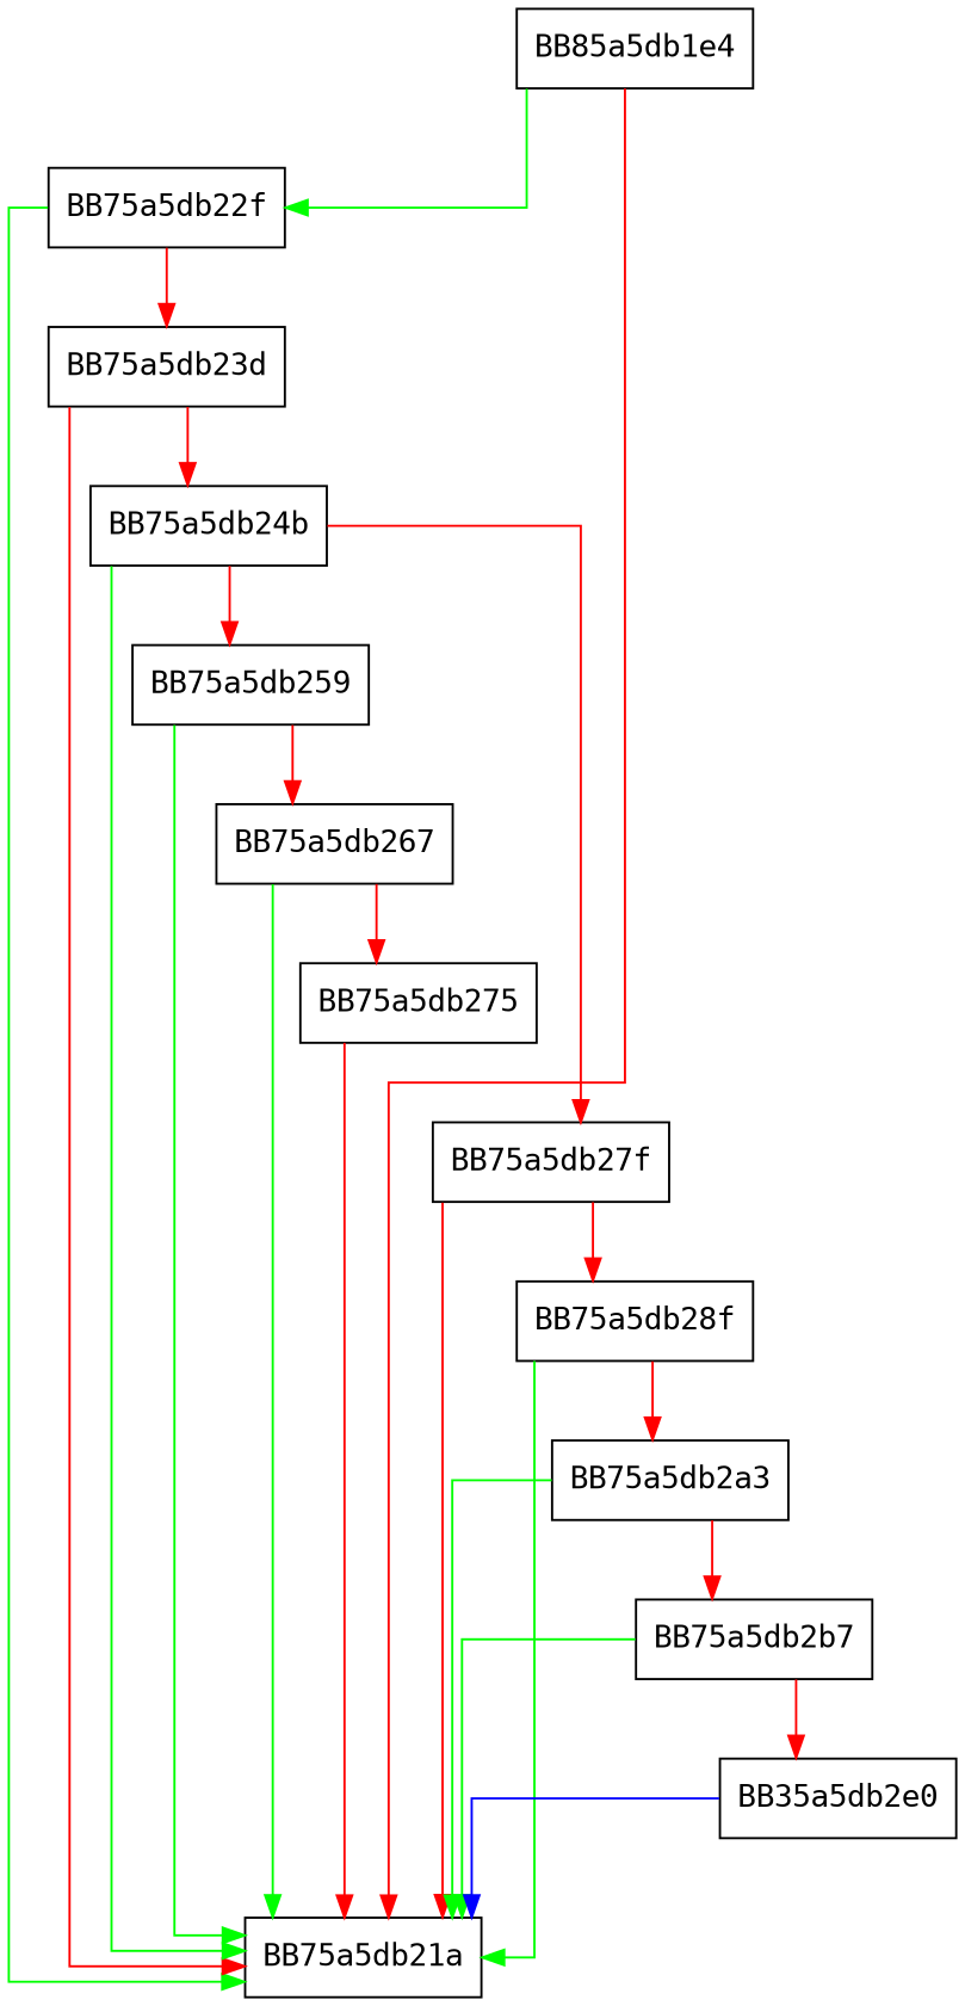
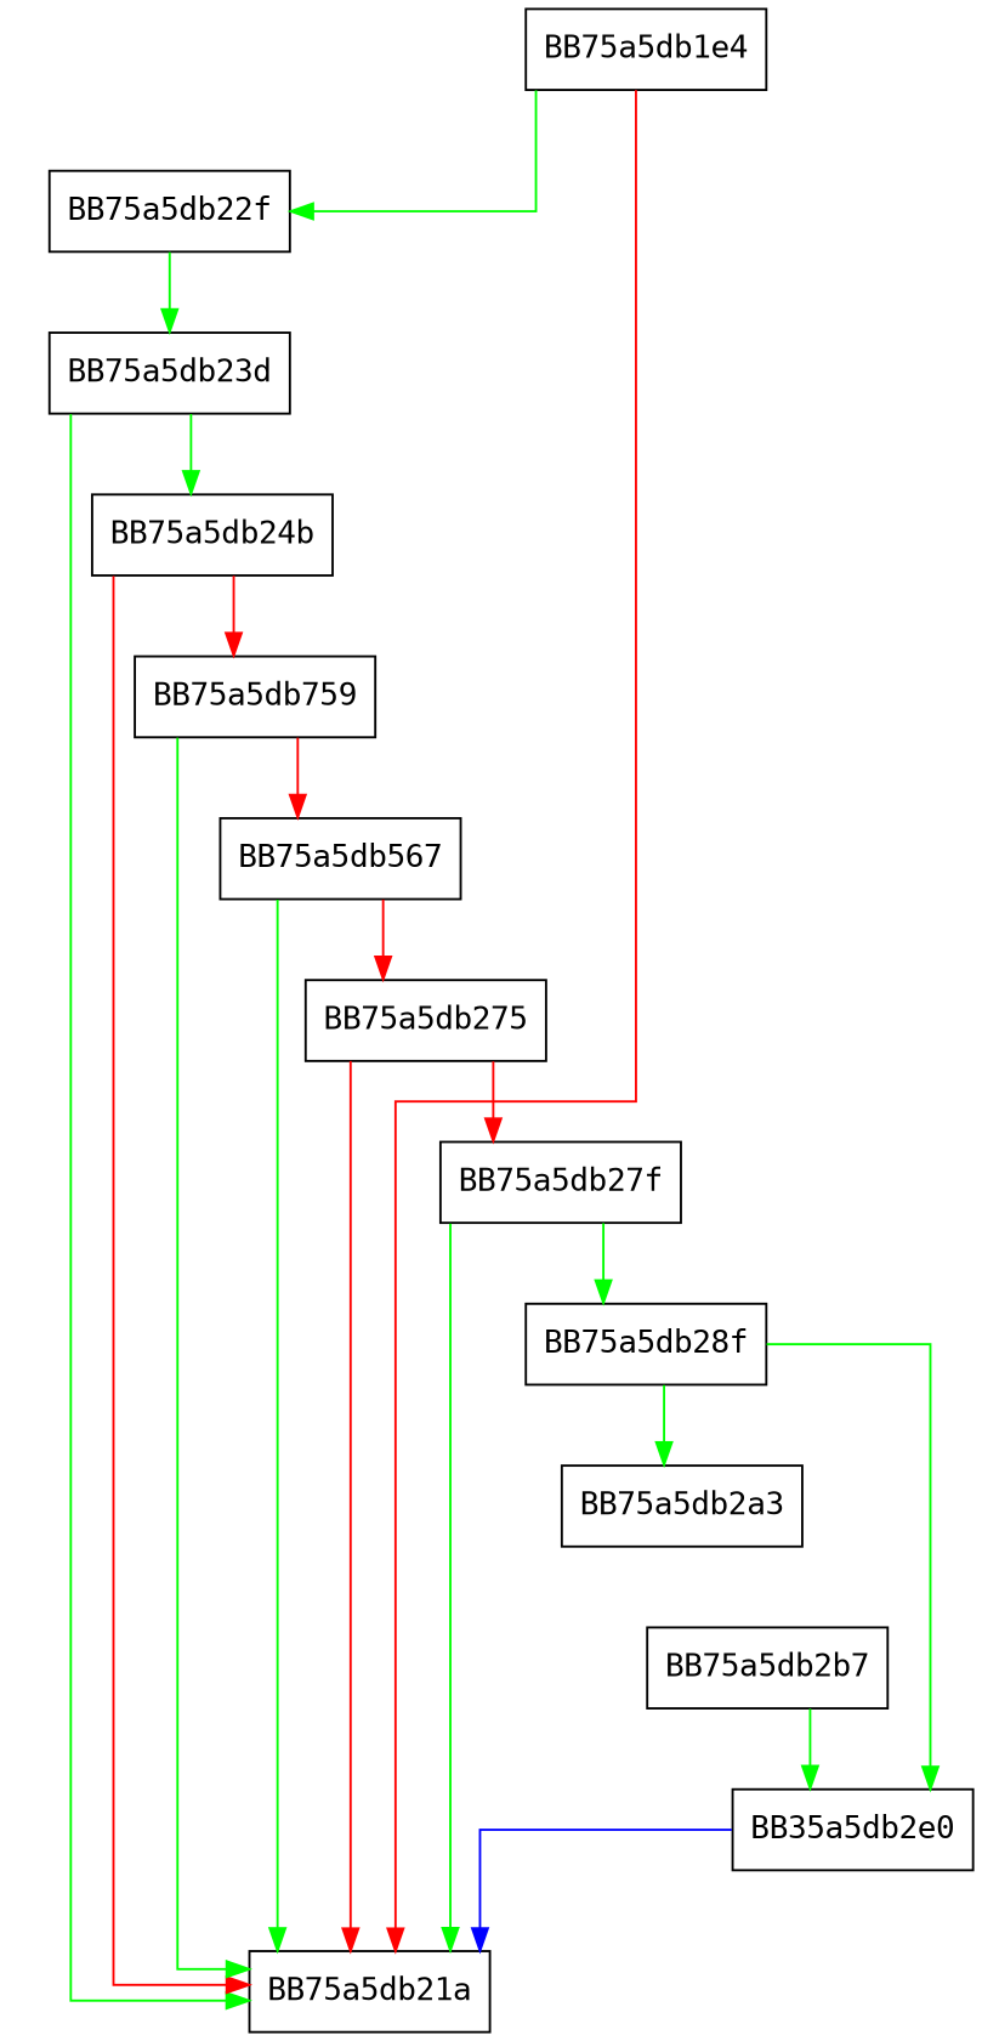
  digraph {
    fontname="DejaVu Sans Mono"
    splines=ortho
    node [fontname="DejaVu Sans Mono" shape=box]
    edge [color=red fontname="DejaVu Sans Mono"]
-   BB75a5db1e4 [label=BB85a5db1e4]
+   BB75a5db1e4
    BB75a5db22f
    BB75a5db21a
    BB75a5db23d
    BB75a5db24b
-   BB75a5db259
-   BB75a5db267
+   BB75a5db259 [label=BB75a5db759]
+   BB75a5db267 [label=BB75a5db567]
    BB75a5db275
    BB75a5db27f
    BB75a5db28f
    BB75a5db2a3
    BB75a5db2b7
    n13 [label=BB35a5db2e0]
    BB75a5db1e4 -> BB75a5db22f [color=green]
    BB75a5db1e4 -> BB75a5db21a
-   BB75a5db22f -> BB75a5db21a [color=green]
-   BB75a5db22f -> BB75a5db23d
-   BB75a5db23d -> BB75a5db21a
-   BB75a5db23d -> BB75a5db24b
-   BB75a5db24b -> BB75a5db21a [color=green]
+   BB75a5db22f -> BB75a5db23d [color=green]
+   BB75a5db23d -> BB75a5db21a [color=green]
+   BB75a5db23d -> BB75a5db24b [color=green]
+   BB75a5db24b -> BB75a5db21a
    BB75a5db24b -> BB75a5db259
    BB75a5db259 -> BB75a5db21a [color=green]
    BB75a5db259 -> BB75a5db267
    BB75a5db267 -> BB75a5db21a [color=green]
    BB75a5db267 -> BB75a5db275
    BB75a5db275 -> BB75a5db21a
-   BB75a5db24b -> BB75a5db27f
-   BB75a5db27f -> BB75a5db21a
-   BB75a5db27f -> BB75a5db28f
-   BB75a5db28f -> BB75a5db21a [color=green]
-   BB75a5db28f -> BB75a5db2a3
-   BB75a5db2a3 -> BB75a5db21a [color=green]
-   BB75a5db2a3 -> BB75a5db2b7
-   BB75a5db2b7 -> BB75a5db21a [color=green]
-   BB75a5db2b7 -> n13
+   BB75a5db275 -> BB75a5db27f
+   BB75a5db27f -> BB75a5db21a [color=green]
+   BB75a5db27f -> BB75a5db28f [color=green]
+   BB75a5db28f -> n13 [color=green]
+   BB75a5db28f -> BB75a5db2a3 [color=green]
+   BB75a5db2b7 -> n13 [color=green]
    n13 -> BB75a5db21a [color=blue]
  }
